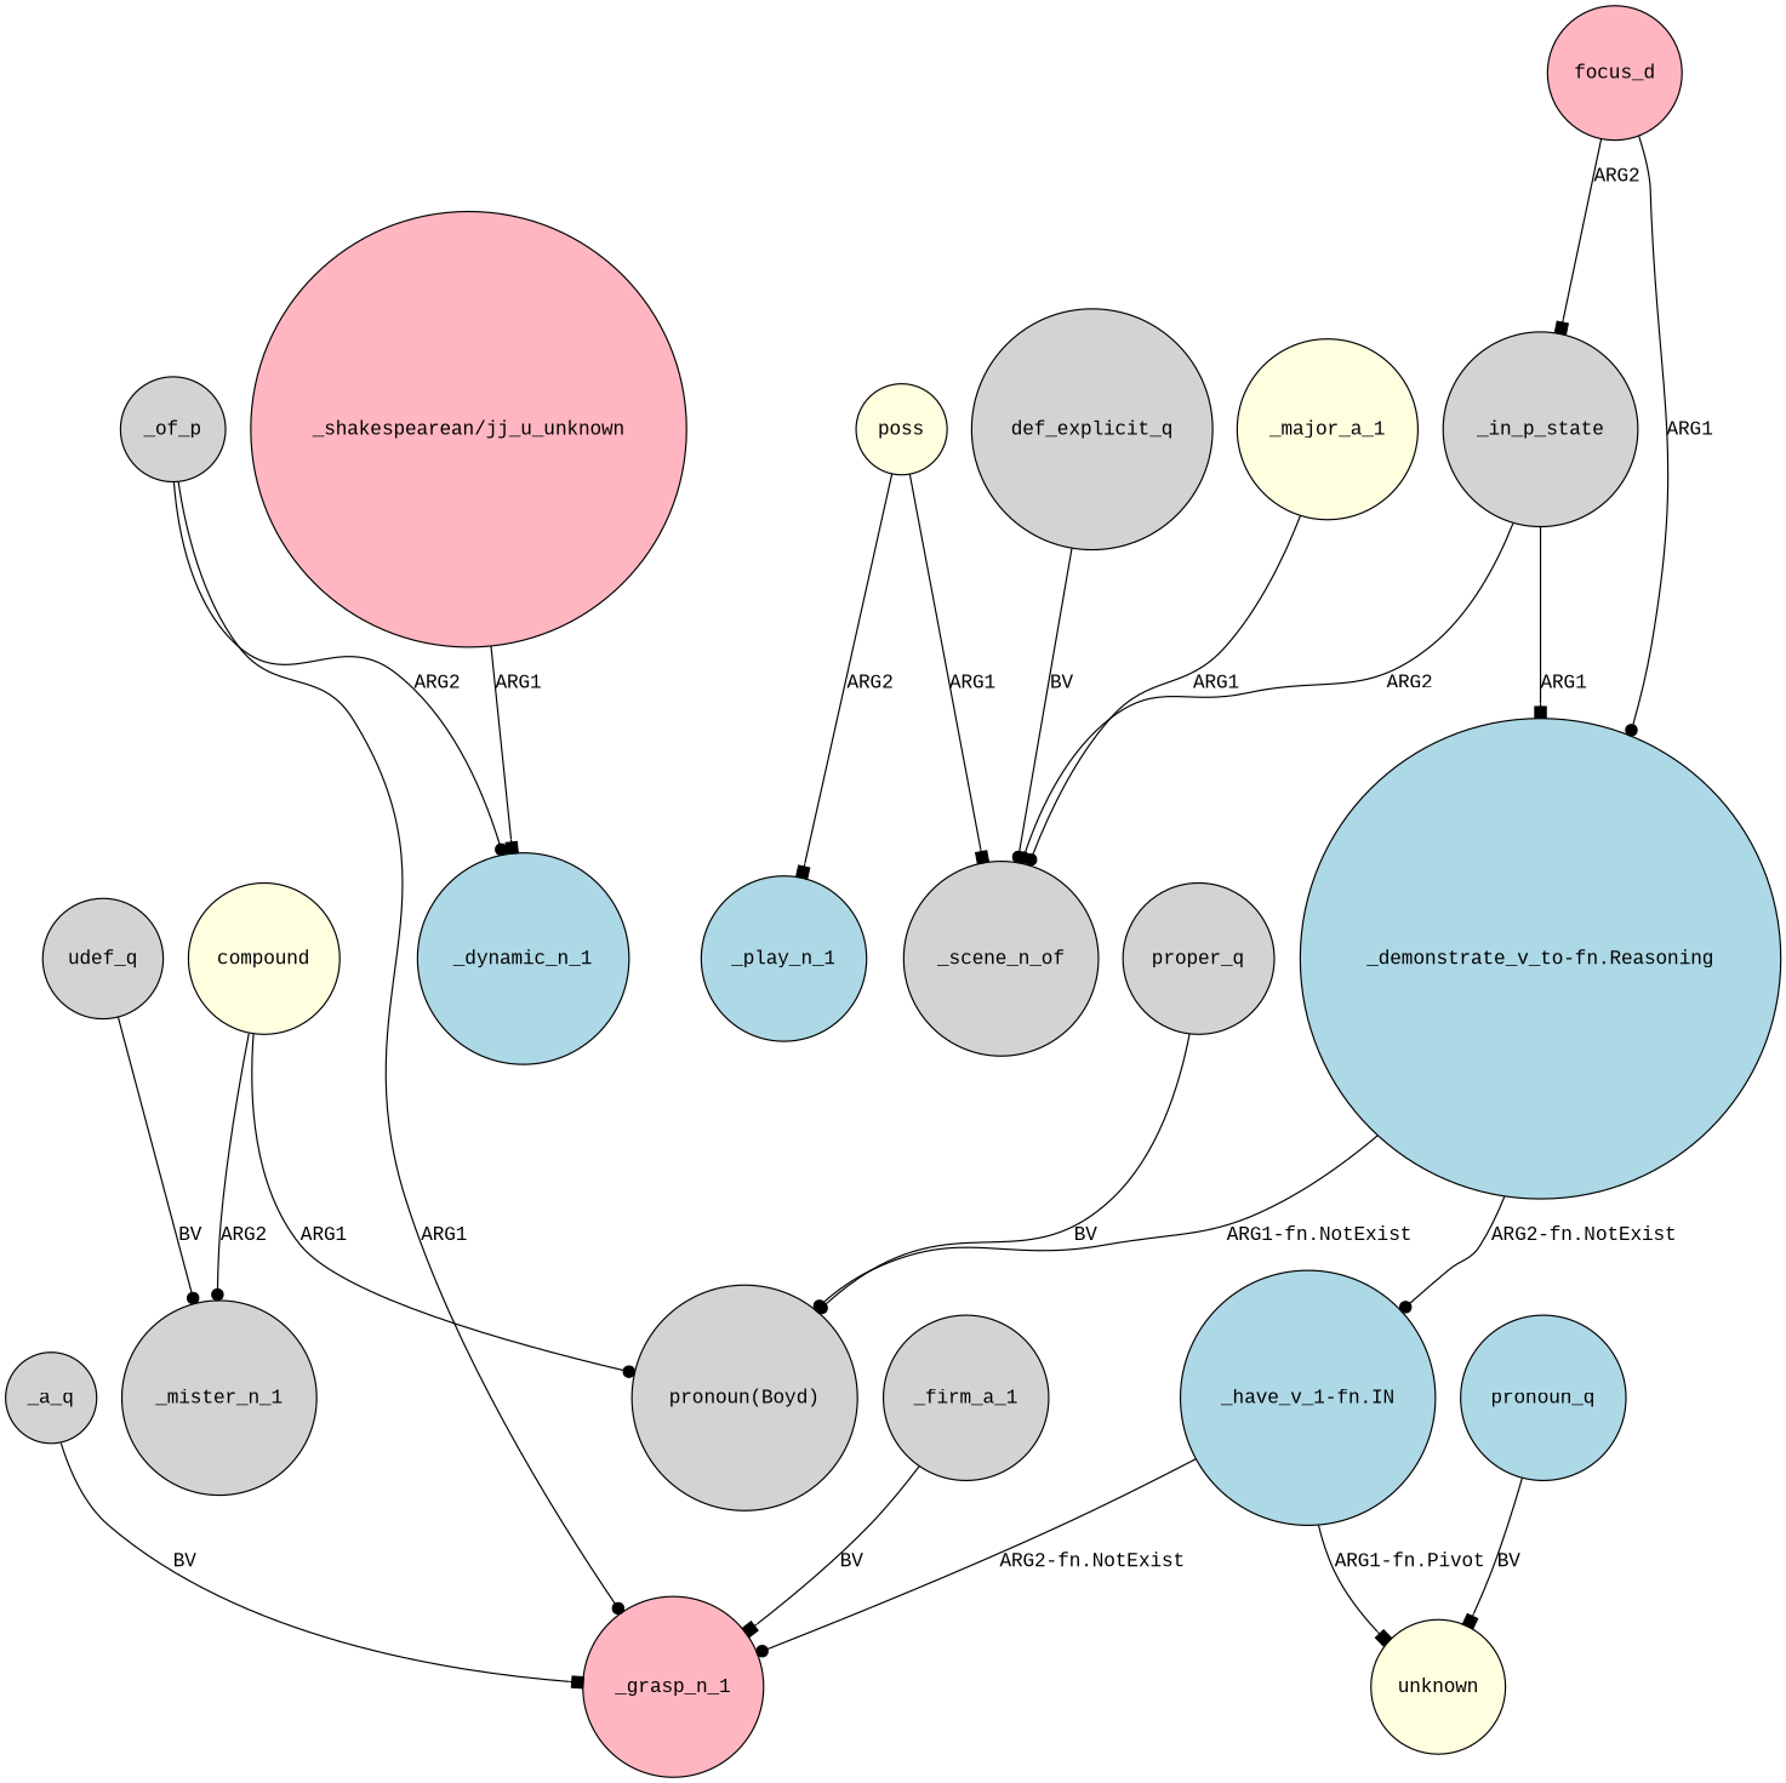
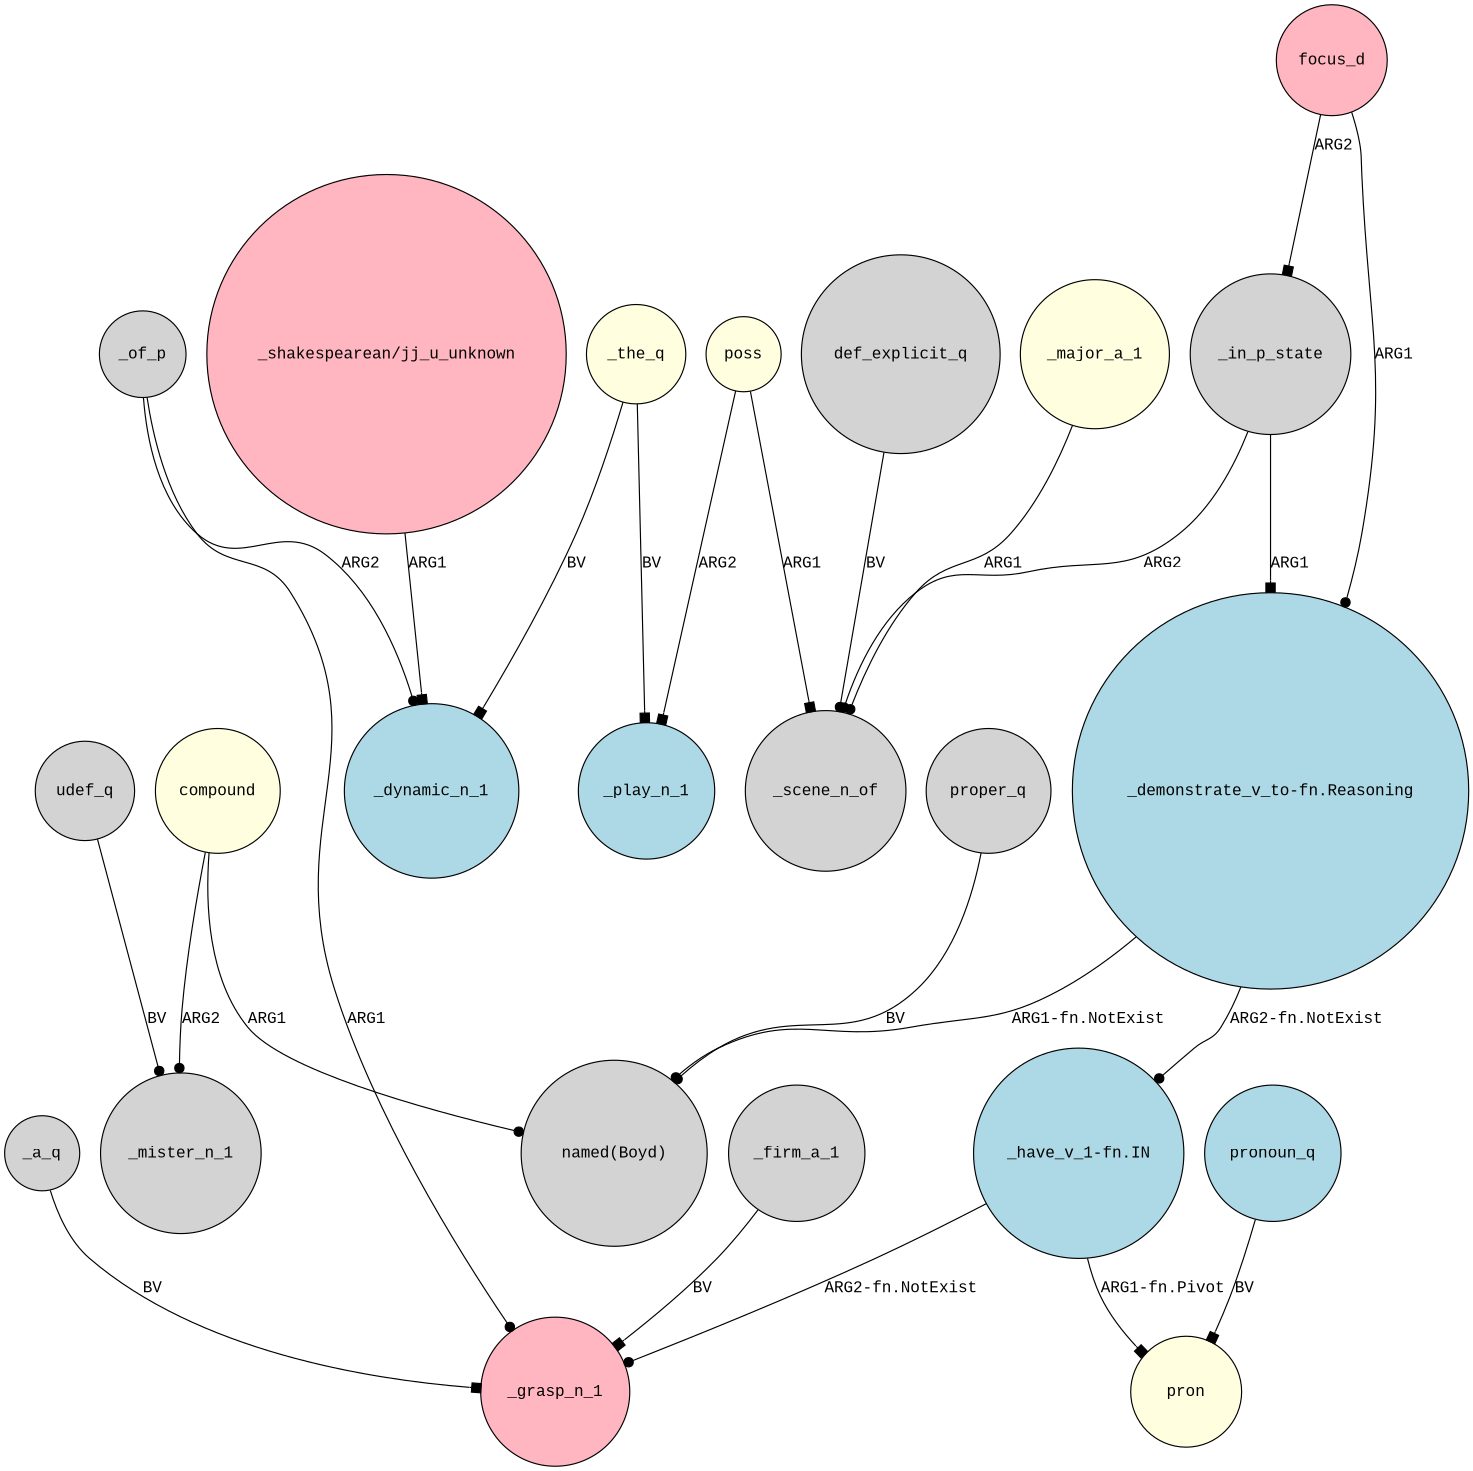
  digraph {
    fontname="Liberation Mono"
    node [fillcolor=lightgrey fontname="Liberation Mono" shape=circle style=filled]
    edge [arrowhead=dot fontname="Liberation Mono"]
    compound [fillcolor=lightyellow]
    _mister_n_1
-   "named(Boyd)" [label="pronoun(Boyd)"]
+   "named(Boyd)"
    focus_d [fillcolor=lightpink]
    _in_p_state
    "_demonstrate_v_to-fn.Reasoning" [fillcolor=lightblue]
    _scene_n_of
    "_have_v_1-fn.IN" [fillcolor=lightblue]
+   _the_q [fillcolor=lightyellow]
    _play_n_1 [fillcolor=lightblue]
    _dynamic_n_1 [fillcolor=lightblue]
    udef_q
    _grasp_n_1 [fillcolor=lightpink]
-   pron [fillcolor=lightyellow label=unknown]
+   pron [fillcolor=lightyellow]
    _of_p
    def_explicit_q
    pronoun_q [fillcolor=lightblue]
    poss [fillcolor=lightyellow]
    _firm_a_1
    _major_a_1 [fillcolor=lightyellow]
    _a_q
    proper_q
    "_shakespearean/jj_u_unknown" [fillcolor=lightpink]
    compound -> _mister_n_1 [label=ARG2]
    compound -> "named(Boyd)" [label=ARG1]
    focus_d -> _in_p_state [arrowhead=box label=ARG2]
    focus_d -> "_demonstrate_v_to-fn.Reasoning" [label=ARG1]
    _in_p_state -> "_demonstrate_v_to-fn.Reasoning" [arrowhead=box label=ARG1]
    _in_p_state -> _scene_n_of [label=ARG2]
    "_demonstrate_v_to-fn.Reasoning" -> "named(Boyd)" [label="ARG1-fn.NotExist"]
    "_demonstrate_v_to-fn.Reasoning" -> "_have_v_1-fn.IN" [label="ARG2-fn.NotExist"]
    "_have_v_1-fn.IN" -> _grasp_n_1 [label="ARG2-fn.NotExist"]
    "_have_v_1-fn.IN" -> pron [arrowhead=box label="ARG1-fn.Pivot"]
+   _the_q -> _play_n_1 [arrowhead=box label=BV]
+   _the_q -> _dynamic_n_1 [arrowhead=box label=BV]
    udef_q -> _mister_n_1 [label=BV]
    _of_p -> _dynamic_n_1 [label=ARG2]
    _of_p -> _grasp_n_1 [label=ARG1]
    def_explicit_q -> _scene_n_of [label=BV]
    pronoun_q -> pron [arrowhead=box label=BV]
    poss -> _scene_n_of [arrowhead=box label=ARG1]
    poss -> _play_n_1 [arrowhead=box label=ARG2]
    _firm_a_1 -> _grasp_n_1 [arrowhead=box label=BV]
    _major_a_1 -> _scene_n_of [label=ARG1]
    _a_q -> _grasp_n_1 [arrowhead=box label=BV]
    proper_q -> "named(Boyd)" [label=BV]
    "_shakespearean/jj_u_unknown" -> _dynamic_n_1 [arrowhead=box label=ARG1]
  }
